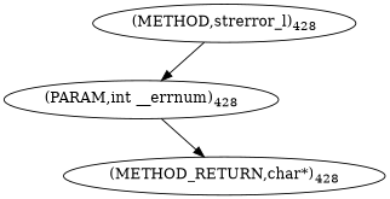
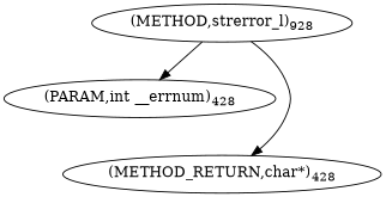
  digraph {
-   n1 [label=<(METHOD,strerror_l)<SUB>428</SUB>>]
+   n1 [label=<(METHOD,strerror_l)<SUB>928</SUB>>]
    n2 [label=<(PARAM,int __errnum)<SUB>428</SUB>>]
    n3 [label=<(METHOD_RETURN,char*)<SUB>428</SUB>>]
    n1 -> n2
-   n2 -> n3
+   n1 -> n3
  }
